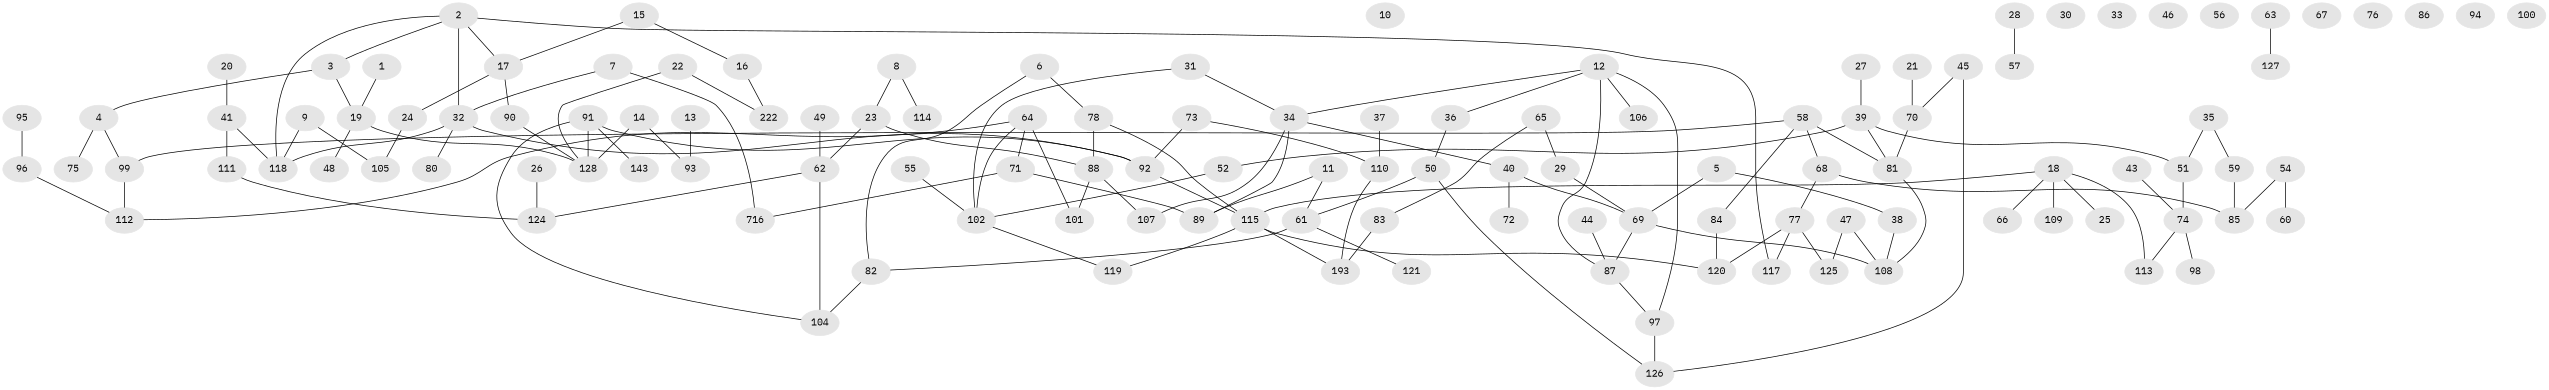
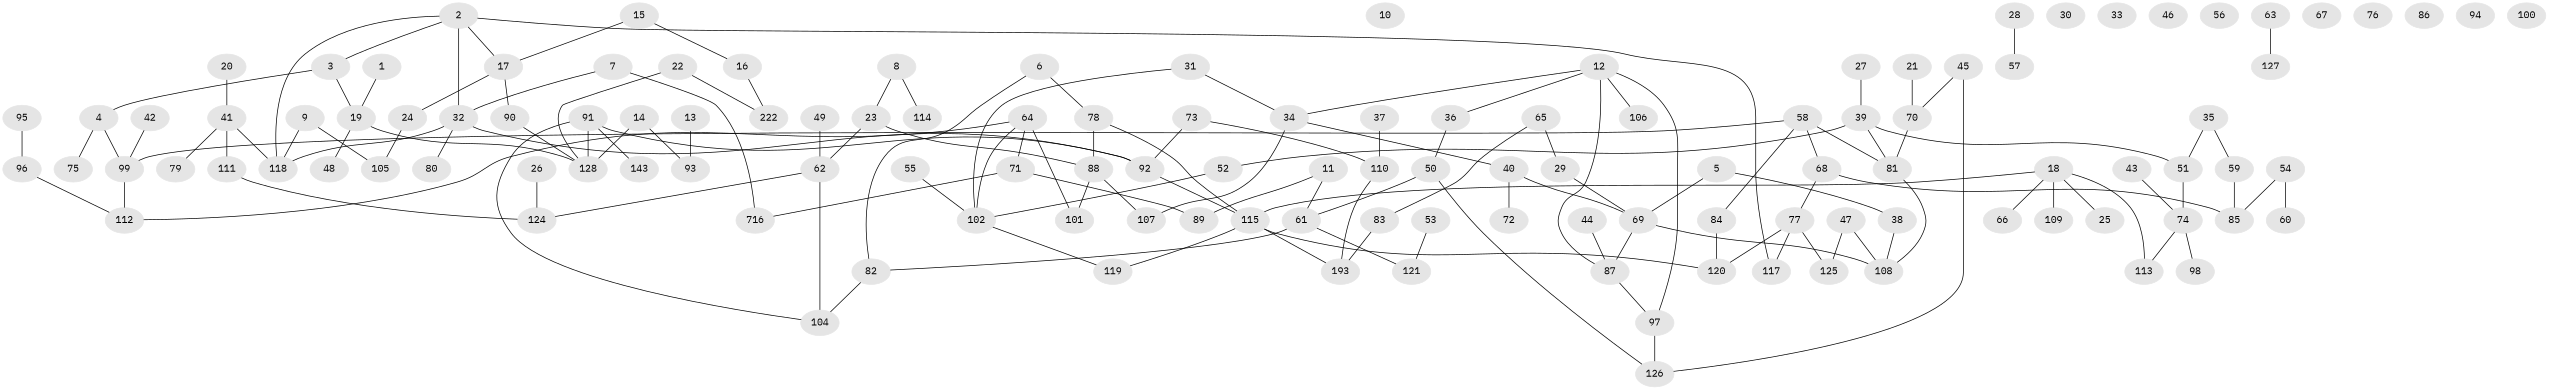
  graph {
    fontname="IBM Plex Mono"
    node [color=gray90 fontname="IBM Plex Mono" style=filled]
    edge [fontname="IBM Plex Mono"]
    1
    19
    128
    48
    2
    3
    17
    32
    117
    118
    4
    24
    90
    80
    92
    75
    99
    112
    5
    38
    69
    108
    87
    6
    78
    82
    115
    88
    7
    n30 [label=716]
    8
    23
    114
    62
    9
    105
    10
    11
    61
    89
    121
    12
    34
    36
    97
    106
    40
    107
    50
    126
    13
    93
    14
    15
    16
    n56 [label=222]
    18
    25
    66
    109
    113
    120
    n63 [label=193]
    119
    20
    41
+   79
    111
    21
    70
    81
    22
    124
    104
    101
    26
    27
    39
    51
    52
    28
    57
    29
    30
    31
    102
    33
    72
    35
    59
    74
    85
    37
    110
+   42
    43
    98
    44
    45
    46
    47
    125
    49
+   53
    54
    60
    55
    56
    58
    68
    84
    77
    63
    127
    64
    71
    65
    83
    67
    73
    76
    86
    91
    n124 [label=143]
    94
    95
    96
    100
    1 -- 19
    19 -- 128
    19 -- 48
    2 -- 3
    2 -- 17
    2 -- 32
    2 -- 117
    2 -- 118
    3 -- 19
    3 -- 4
    17 -- 24
    17 -- 90
    32 -- 118
    32 -- 80
    32 -- 92
    4 -- 75
    4 -- 99
    24 -- 105
    90 -- 128
    92 -- 115
    99 -- 112
    5 -- 38
    5 -- 69
    38 -- 108
    69 -- 108
    69 -- 87
    87 -- 97
    6 -- 78
    6 -- 82
    78 -- 115
    78 -- 88
    82 -- 104
    115 -- 120
    115 -- n63
    115 -- 119
    88 -- 107
    88 -- 101
    7 -- 32
    7 -- n30
    8 -- 23
    8 -- 114
    23 -- 88
    23 -- 62
    62 -- 124
    62 -- 104
    9 -- 118
    9 -- 105
    11 -- 61
    11 -- 89
    61 -- 82
    61 -- 121
    12 -- 87
    12 -- 34
    12 -- 36
    12 -- 97
    12 -- 106
-   34 -- 89
    34 -- 40
    34 -- 107
    36 -- 50
    97 -- 126
    40 -- 69
    40 -- 72
    50 -- 61
    50 -- 126
    13 -- 93
    14 -- 128
    14 -- 93
    15 -- 17
    15 -- 16
    16 -- n56
    18 -- 115
    18 -- 25
    18 -- 66
    18 -- 109
    18 -- 113
    20 -- 41
    41 -- 118
+   41 -- 79
    41 -- 111
    111 -- 124
    21 -- 70
    70 -- 81
    81 -- 108
    22 -- 128
    22 -- n56
    26 -- 124
    27 -- 39
    39 -- 81
    39 -- 51
    39 -- 52
    51 -- 74
    52 -- 102
    28 -- 57
    29 -- 69
    31 -- 34
    31 -- 102
    102 -- 119
    35 -- 51
    35 -- 59
    59 -- 85
    74 -- 113
    74 -- 98
    37 -- 110
    110 -- n63
+   42 -- 99
    43 -- 74
    44 -- 87
    45 -- 126
    45 -- 70
    47 -- 108
    47 -- 125
    49 -- 62
+   53 -- 121
    54 -- 85
    54 -- 60
    55 -- 102
    58 -- 99
    58 -- 81
    58 -- 68
    58 -- 84
    68 -- 85
    68 -- 77
    84 -- 120
    77 -- 117
    77 -- 120
    77 -- 125
    63 -- 127
    64 -- 112
    64 -- 101
    64 -- 102
    64 -- 71
    71 -- n30
    71 -- 89
    65 -- 29
    65 -- 83
    83 -- n63
    73 -- 92
    73 -- 110
    91 -- 128
    91 -- 92
    91 -- 104
    91 -- n124
    95 -- 96
    96 -- 112
  }
